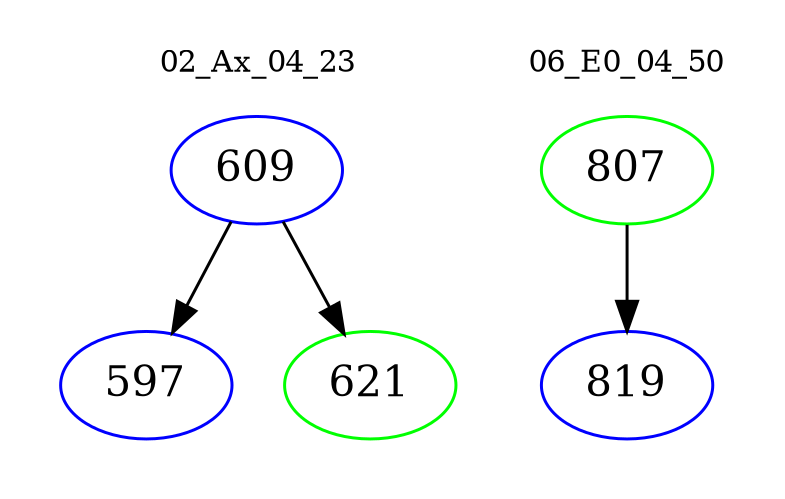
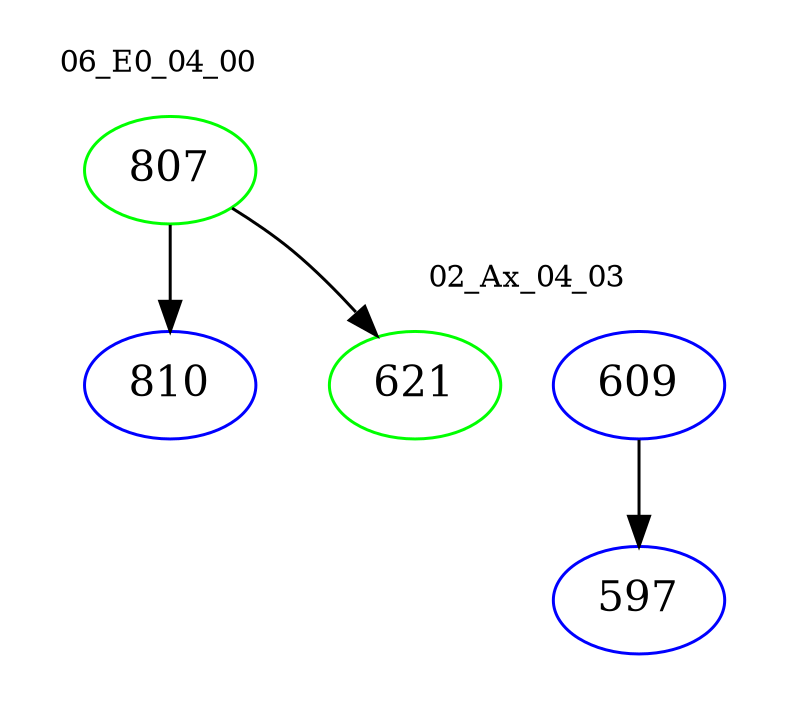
  digraph {
    node [color=blue]
    edge [color=black]
    n1 [label=609]
    n2 [label=597]
    n3 [color=green label=621]
    n4 [color=green label=807]
-   n5 [label=819]
+   n5 [label=810]
    subgraph cluster_1 {
      color=white
      fontsize=10
-     label="02_Ax_04_23"
+     label="02_Ax_04_03"
      n1
      n2
      n3
    }
    subgraph cluster_2 {
      color=white
      fontsize=10
-     label="06_E0_04_50"
+     label="06_E0_04_00"
      n4
      n5
    }
    n1 -> n2
-   n1 -> n3
+   n4 -> n3
    n4 -> n5
  }
